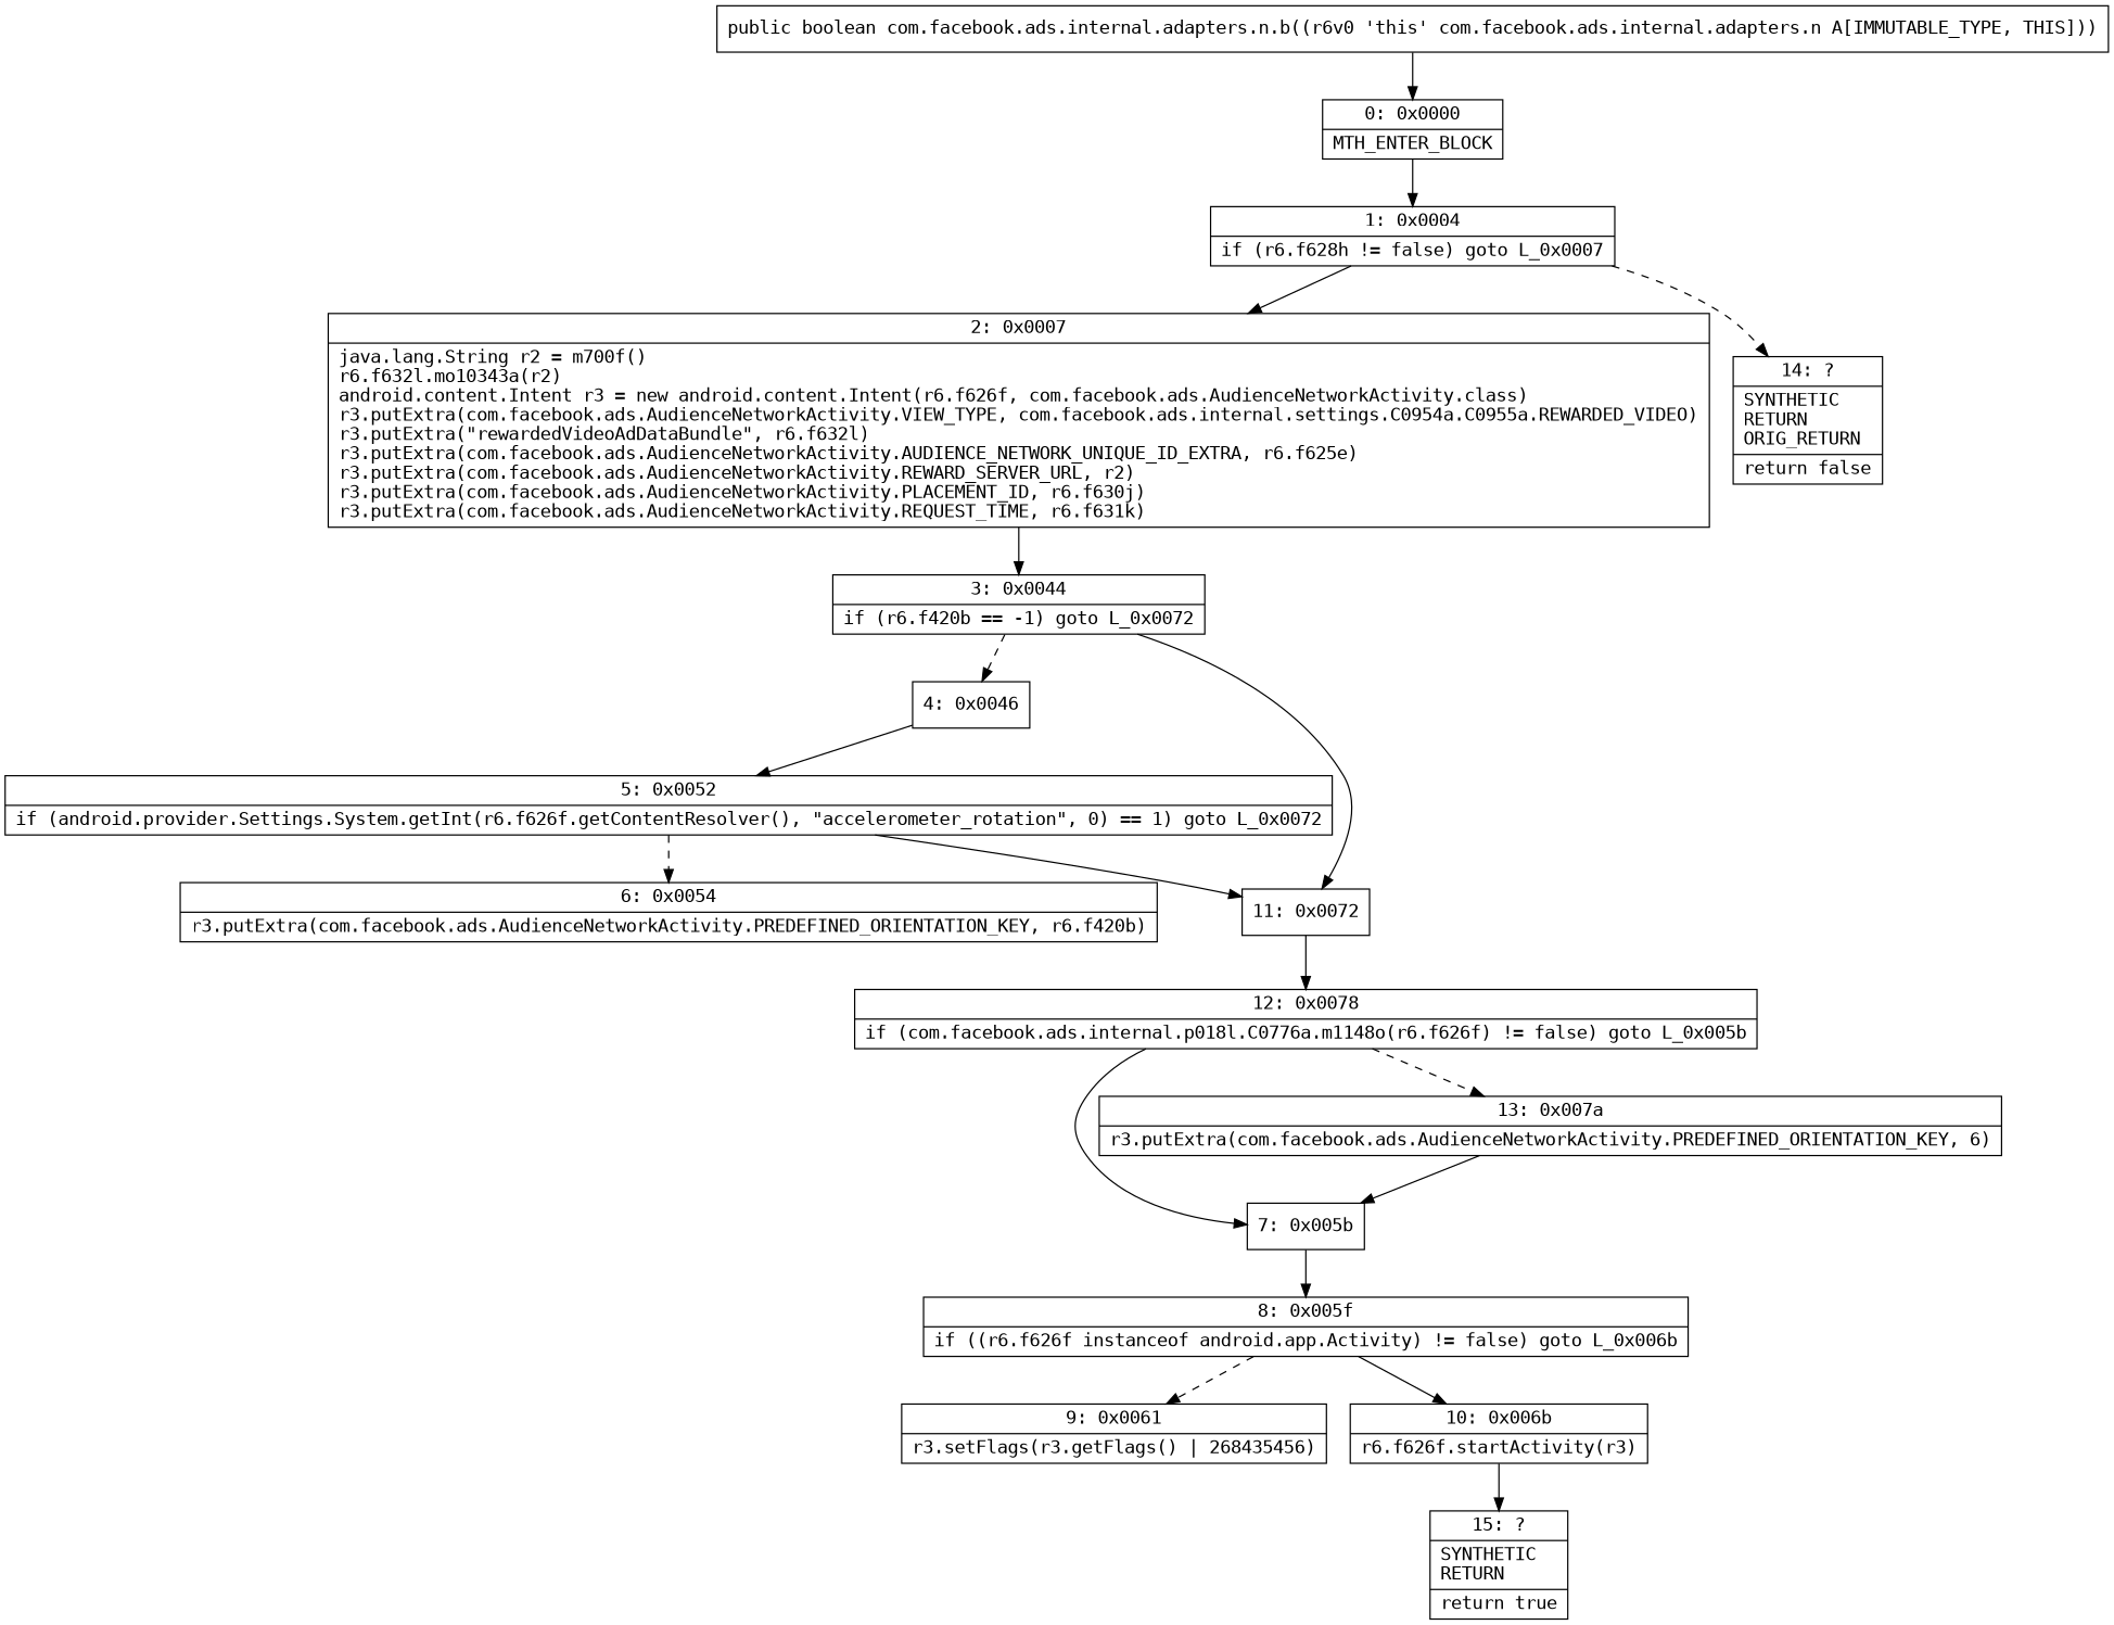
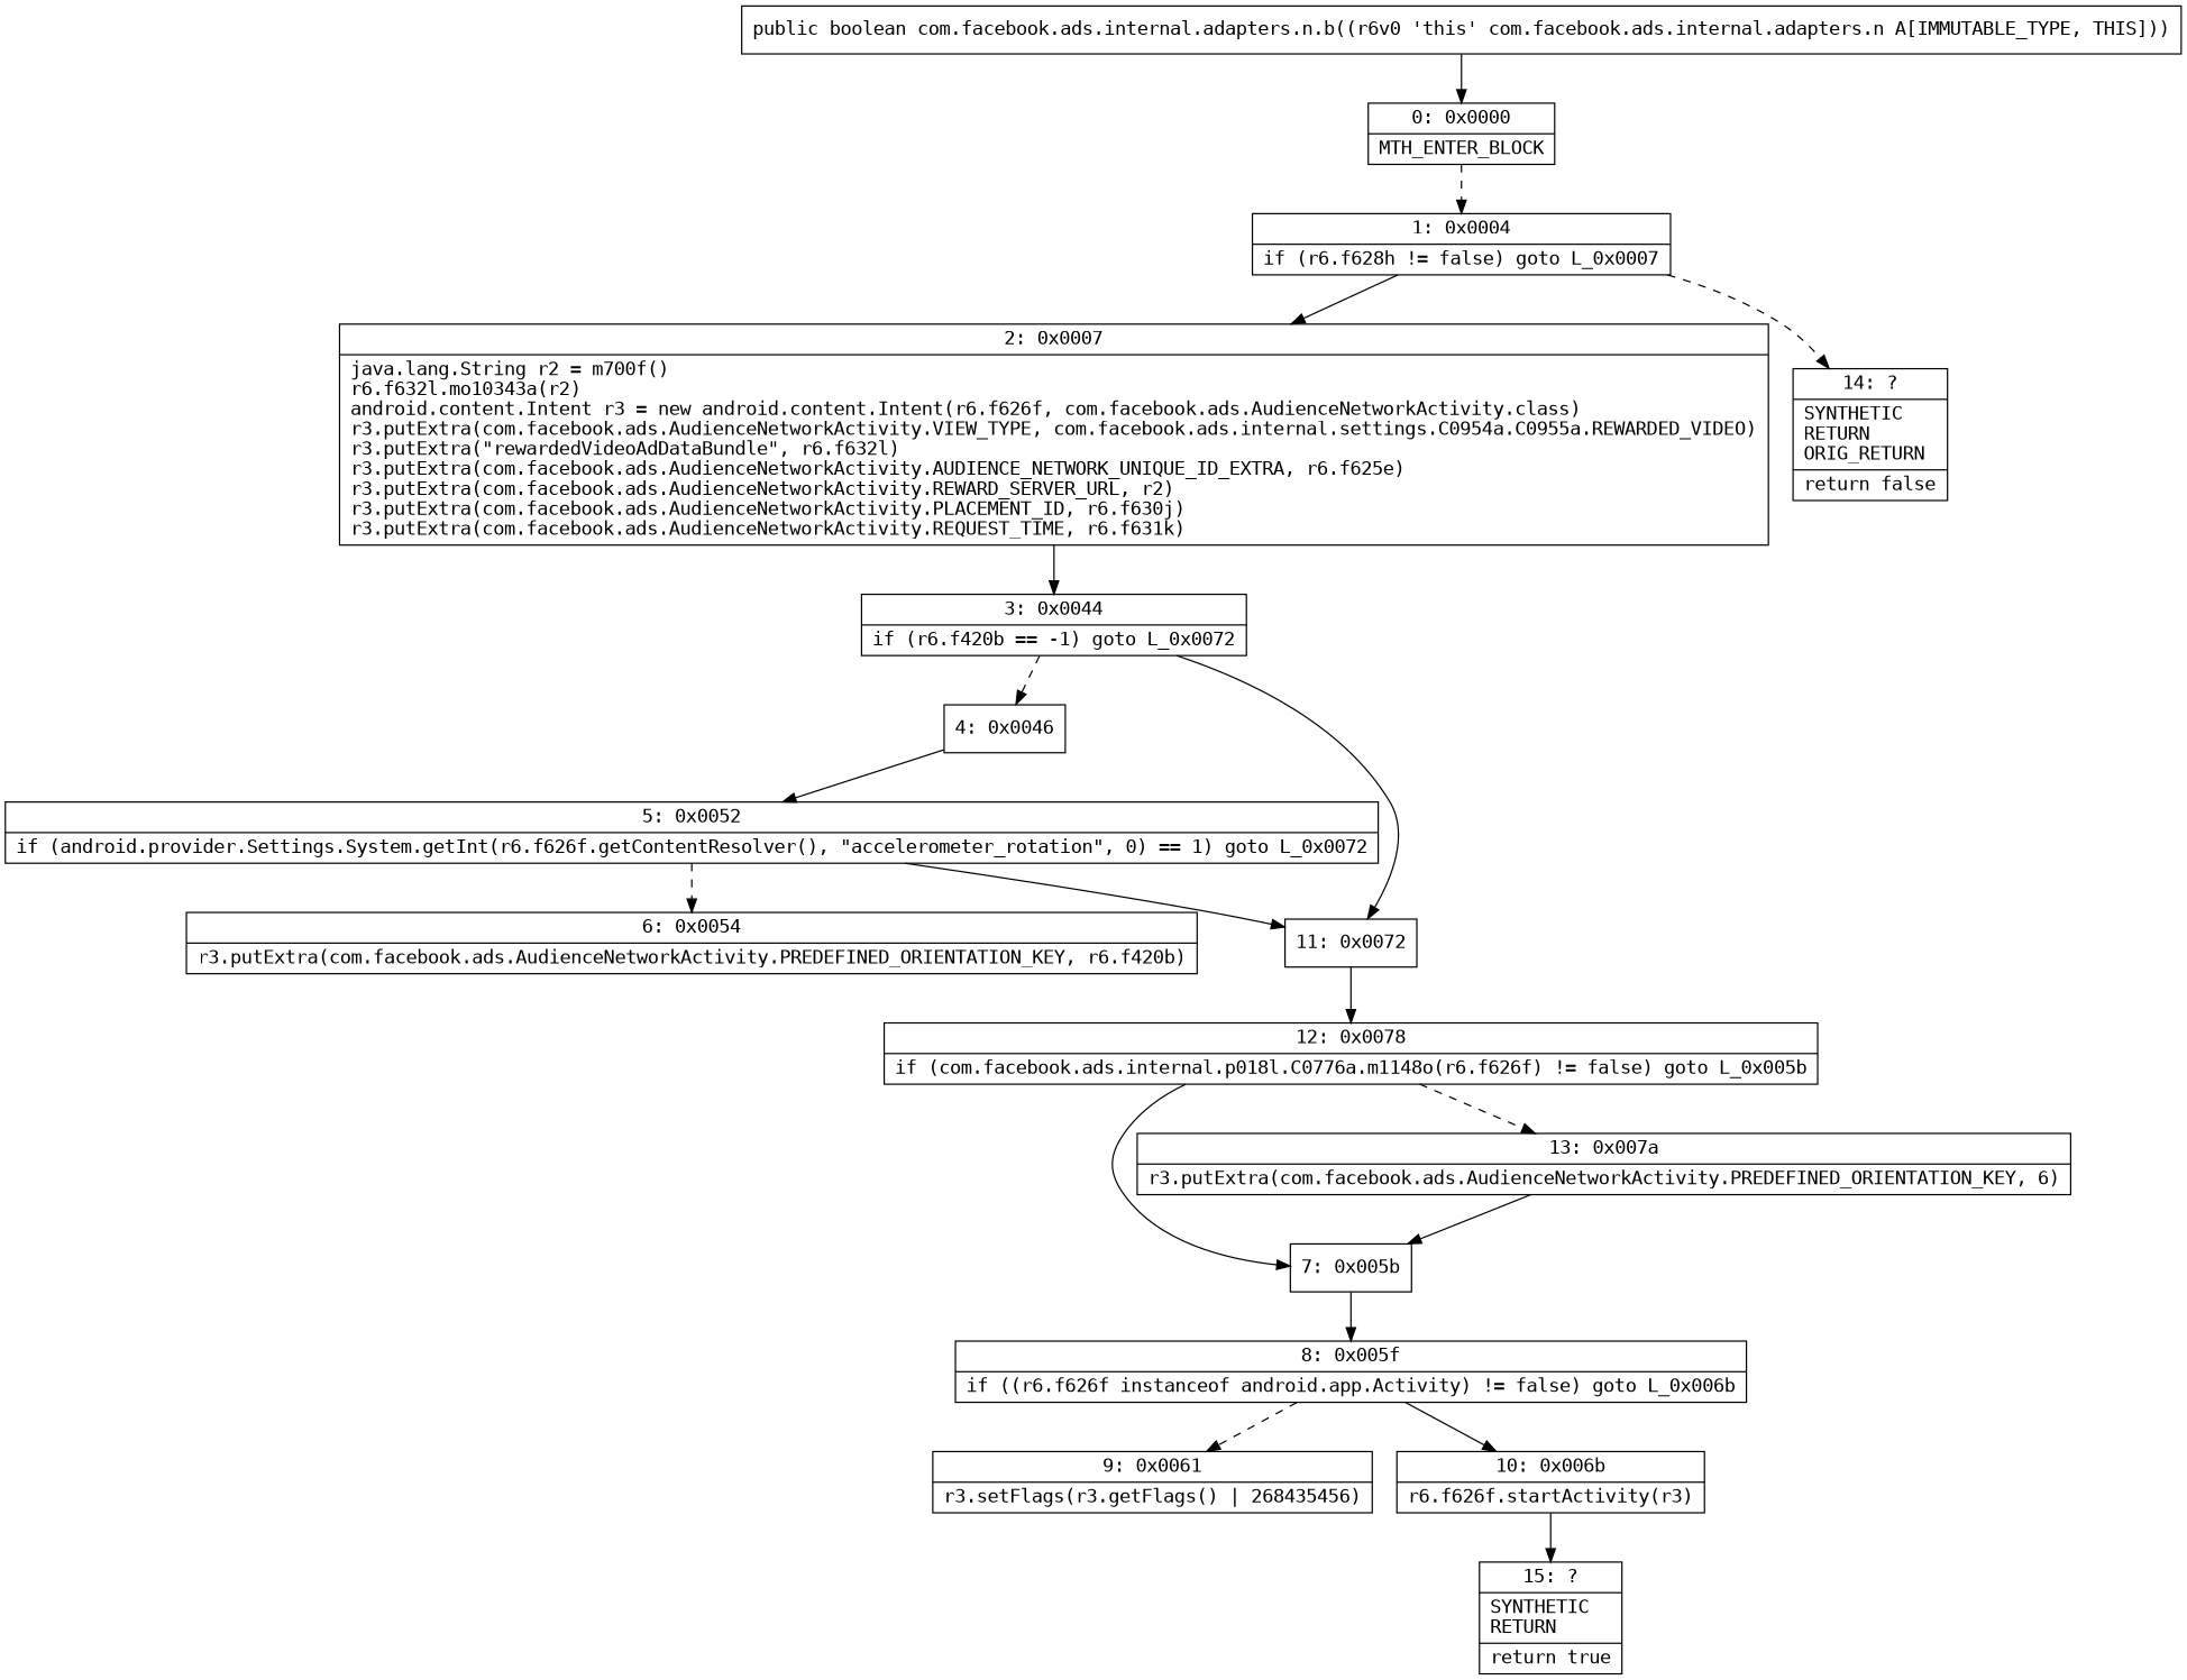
  digraph {
    fontname="DejaVu Sans Mono"
    node [fontname="DejaVu Sans Mono" shape=record]
    edge [fontname="DejaVu Sans Mono"]
    n1 [label="{0\:\ 0x0000|MTH_ENTER_BLOCK\l}"]
    n2 [label="{1\:\ 0x0004|if (r6.f628h != false) goto L_0x0007\l}"]
    n3 [label="{2\:\ 0x0007|java.lang.String r2 = m700f()\lr6.f632l.mo10343a(r2)\landroid.content.Intent r3 = new android.content.Intent(r6.f626f, com.facebook.ads.AudienceNetworkActivity.class)\lr3.putExtra(com.facebook.ads.AudienceNetworkActivity.VIEW_TYPE, com.facebook.ads.internal.settings.C0954a.C0955a.REWARDED_VIDEO)\lr3.putExtra(\"rewardedVideoAdDataBundle\", r6.f632l)\lr3.putExtra(com.facebook.ads.AudienceNetworkActivity.AUDIENCE_NETWORK_UNIQUE_ID_EXTRA, r6.f625e)\lr3.putExtra(com.facebook.ads.AudienceNetworkActivity.REWARD_SERVER_URL, r2)\lr3.putExtra(com.facebook.ads.AudienceNetworkActivity.PLACEMENT_ID, r6.f630j)\lr3.putExtra(com.facebook.ads.AudienceNetworkActivity.REQUEST_TIME, r6.f631k)\l}"]
    n4 [label="{14\:\ ?|SYNTHETIC\lRETURN\lORIG_RETURN\l|return false\l}"]
    n5 [label="{3\:\ 0x0044|if (r6.f420b == \-1) goto L_0x0072\l}"]
    n6 [label="{4\:\ 0x0046}"]
    n7 [label="{11\:\ 0x0072}"]
    n8 [label="{5\:\ 0x0052|if (android.provider.Settings.System.getInt(r6.f626f.getContentResolver(), \"accelerometer_rotation\", 0) == 1) goto L_0x0072\l}"]
    n9 [label="{12\:\ 0x0078|if (com.facebook.ads.internal.p018l.C0776a.m1148o(r6.f626f) != false) goto L_0x005b\l}"]
    n10 [label="{6\:\ 0x0054|r3.putExtra(com.facebook.ads.AudienceNetworkActivity.PREDEFINED_ORIENTATION_KEY, r6.f420b)\l}"]
    n11 [label="{7\:\ 0x005b}"]
    n12 [label="{8\:\ 0x005f|if ((r6.f626f instanceof android.app.Activity) != false) goto L_0x006b\l}"]
    n13 [label="{9\:\ 0x0061|r3.setFlags(r3.getFlags() \| 268435456)\l}"]
    n14 [label="{10\:\ 0x006b|r6.f626f.startActivity(r3)\l}"]
    n15 [label="{15\:\ ?|SYNTHETIC\lRETURN\l|return true\l}"]
    n16 [label="{13\:\ 0x007a|r3.putExtra(com.facebook.ads.AudienceNetworkActivity.PREDEFINED_ORIENTATION_KEY, 6)\l}"]
    n17 [label="{public boolean com.facebook.ads.internal.adapters.n.b((r6v0 'this' com.facebook.ads.internal.adapters.n A[IMMUTABLE_TYPE, THIS])) }"]
-   n1 -> n2
+   n1 -> n2 [style=dashed]
    n2 -> n3
    n2 -> n4 [style=dashed]
    n3 -> n5
    n5 -> n6 [style=dashed]
    n5 -> n7
    n6 -> n8
    n7 -> n9
    n8 -> n7
    n8 -> n10 [style=dashed]
    n9 -> n11
    n9 -> n16 [style=dashed]
    n11 -> n12
    n12 -> n13 [style=dashed]
    n12 -> n14
    n14 -> n15
    n16 -> n11
    n17 -> n1
  }
